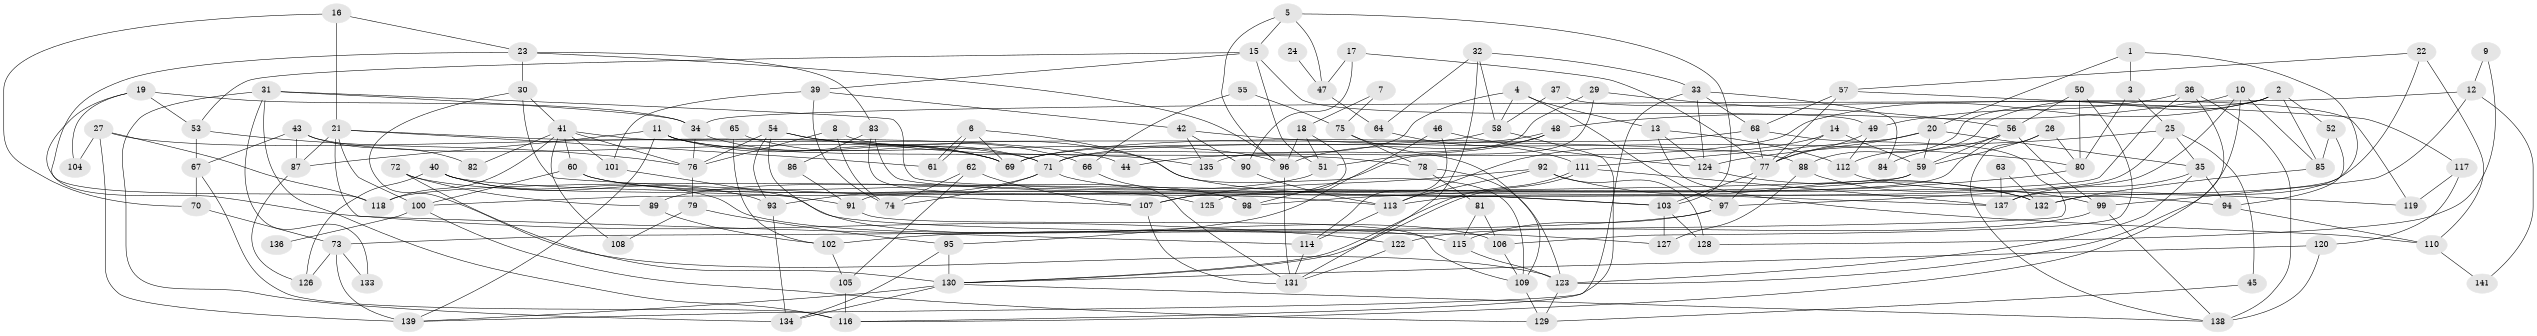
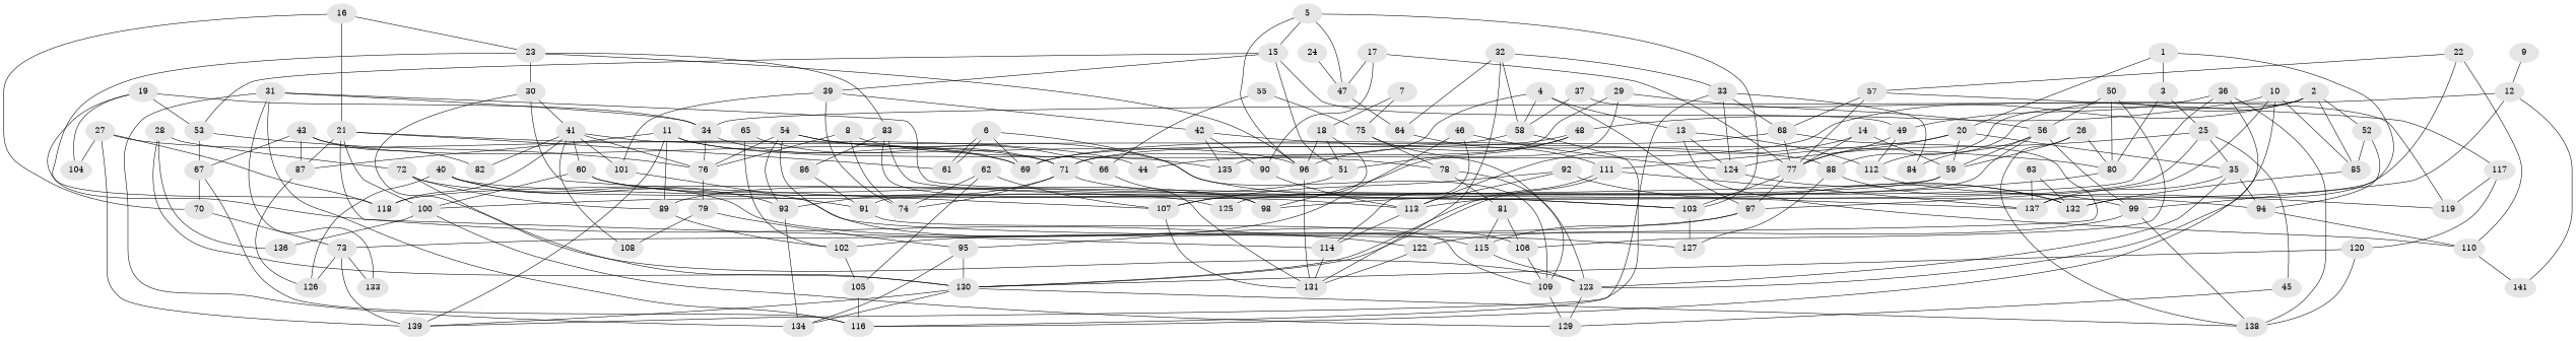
  graph {
    node [color=gray90 style=filled]
    1
    3
    20
    132
    25
    80
    59
    77
    35
    111
    2
    44
    52
    85
    88
    112
    94
    99
    127
    119
    124
    113
    45
    98
    4
    13
    58
    71
    97
    110
    69
    116
    103
    74
    93
    115
    102
    5
    15
    47
    96
    39
    49
    51
    53
    64
    131
-   128
    6
    61
    109
    129
    7
    18
    75
    107
    78
    8
    76
    79
    123
    81
    9
    12
    34
    n66 [label=141]
    10
    48
    11
    87
    135
    139
    126
    122
    138
    14
    100
    118
    114
    42
    101
    89
    67
    16
    21
    23
    70
    30
    83
    73
    17
    90
    19
    104
    137
    130
    54
    106
    66
    136
    22
    57
    68
    117
    41
    86
    24
    26
    27
+   28
    72
    91
    134
    29
    56
    84
    125
    60
    82
    108
    31
    133
    32
    33
    36
    37
    92
    40
    43
    46
    95
    50
    55
    120
    62
    105
    63
    65
    1 -- 3
    1 -- 20
    1 -- 132
    3 -- 25
    3 -- 80
    20 -- 59
    20 -- 77
    20 -- 35
    20 -- 111
    25 -- 35
    25 -- 124
    25 -- 113
    25 -- 45
    80 -- 98
    59 -- 100
    59 -- 118
    77 -- 97
    77 -- 103
    35 -- 94
    35 -- 123
    35 -- 137
    111 -- 137
    111 -- 130
    111 -- 130
    2 -- 44
    2 -- 52
    2 -- 85
    2 -- 88
    2 -- 112
    52 -- 85
    52 -- 94
    85 -- 132
    88 -- 99
    88 -- 127
    112 -- 119
    94 -- 110
    99 -- 122
    99 -- 138
    124 -- 132
    113 -- 114
    45 -- 129
    4 -- 13
    4 -- 58
    4 -- 71
    4 -- 97
    13 -- 112
    13 -- 124
    13 -- 110
    58 -- 69
    58 -- 116
    71 -- 103
    71 -- 74
    71 -- 93
    97 -- 115
    97 -- 102
    110 -- n66
    103 -- 127
-   103 -- 128
    93 -- 134
    115 -- 123
    102 -- 105
    5 -- 103
    5 -- 15
    5 -- 47
    5 -- 96
    15 -- 39
    15 -- 49
    15 -- 51
    15 -- 53
    47 -- 64
    96 -- 131
    39 -- 74
    39 -- 42
    39 -- 101
    49 -- 77
    49 -- 112
    51 -- 89
    53 -- 76
    53 -- 67
    64 -- 111
    6 -- 69
    6 -- 61
    6 -- 61
    6 -- 109
    109 -- 129
    7 -- 18
    7 -- 75
    18 -- 96
    18 -- 51
    18 -- 107
    75 -- 109
    75 -- 78
    107 -- 131
    78 -- 123
    78 -- 81
    8 -- 74
    8 -- 78
    8 -- 76
    76 -- 79
    79 -- 108
    79 -- 95
    123 -- 129
    81 -- 115
    81 -- 106
-   9 -- 128
    9 -- 12
    12 -- 99
    12 -- 34
    12 -- n66
    34 -- 69
    34 -- 76
    10 -- 85
    10 -- 97
    10 -- 123
    10 -- 48
    48 -- 71
    48 -- 96
    48 -- 51
-   11 -- 69
+   11 -- 89
    11 -- 96
    11 -- 87
    11 -- 135
    11 -- 139
    87 -- 126
    122 -- 131
    14 -- 59
    14 -- 77
    14 -- 113
    100 -- 129
    100 -- 136
    114 -- 131
    42 -- 80
    42 -- 135
    42 -- 90
    101 -- 127
    89 -- 102
    67 -- 116
    67 -- 70
    16 -- 21
    16 -- 23
    16 -- 70
    21 -- 44
    21 -- 61
    21 -- 87
    21 -- 100
    21 -- 114
    23 -- 96
    23 -- 118
    23 -- 30
    23 -- 83
    70 -- 73
    30 -- 107
    30 -- 123
    30 -- 41
    83 -- 98
    83 -- 103
    83 -- 86
    73 -- 139
    73 -- 126
    73 -- 133
    17 -- 77
    17 -- 47
    17 -- 90
    90 -- 113
    19 -- 53
    19 -- 34
    19 -- 122
    19 -- 104
    130 -- 139
    130 -- 138
    130 -- 134
    54 -- 93
    54 -- 76
    54 -- 137
    54 -- 106
    54 -- 66
    106 -- 109
    66 -- 131
    22 -- 110
    22 -- 137
    22 -- 57
    57 -- 77
    57 -- 68
    57 -- 117
    68 -- 77
    68 -- 69
    68 -- 73
    117 -- 119
    117 -- 120
    41 -- 88
    41 -- 76
    41 -- 118
    41 -- 101
    41 -- 60
    41 -- 82
    41 -- 108
    86 -- 91
    24 -- 47
    26 -- 80
    26 -- 59
    26 -- 138
    27 -- 69
    27 -- 139
    27 -- 118
    27 -- 104
+   28 -- 130
+   28 -- 136
+   28 -- 72
    72 -- 89
    72 -- 130
    72 -- 91
    91 -- 109
    29 -- 98
    29 -- 135
    29 -- 56
    56 -- 59
    56 -- 99
    56 -- 84
    56 -- 125
    60 -- 98
    60 -- 100
    60 -- 125
    31 -- 94
    31 -- 116
    31 -- 34
    31 -- 134
    31 -- 133
    32 -- 58
    32 -- 64
    32 -- 131
    32 -- 33
    33 -- 124
    33 -- 139
    33 -- 68
    33 -- 84
    36 -- 116
    36 -- 49
    36 -- 138
    36 -- 91
    37 -- 119
    37 -- 58
    92 -- 132
    92 -- 113
-   92 -- 128
    92 -- 107
    40 -- 113
    40 -- 93
    40 -- 115
    40 -- 126
    43 -- 71
    43 -- 87
    43 -- 67
    43 -- 82
    46 -- 124
    46 -- 114
    46 -- 95
    95 -- 130
    95 -- 134
    50 -- 80
    50 -- 106
    50 -- 56
    55 -- 75
    55 -- 66
    120 -- 138
    120 -- 130
    62 -- 74
    62 -- 107
    62 -- 105
    105 -- 116
    63 -- 132
    63 -- 137
    65 -- 71
    65 -- 102
  }
